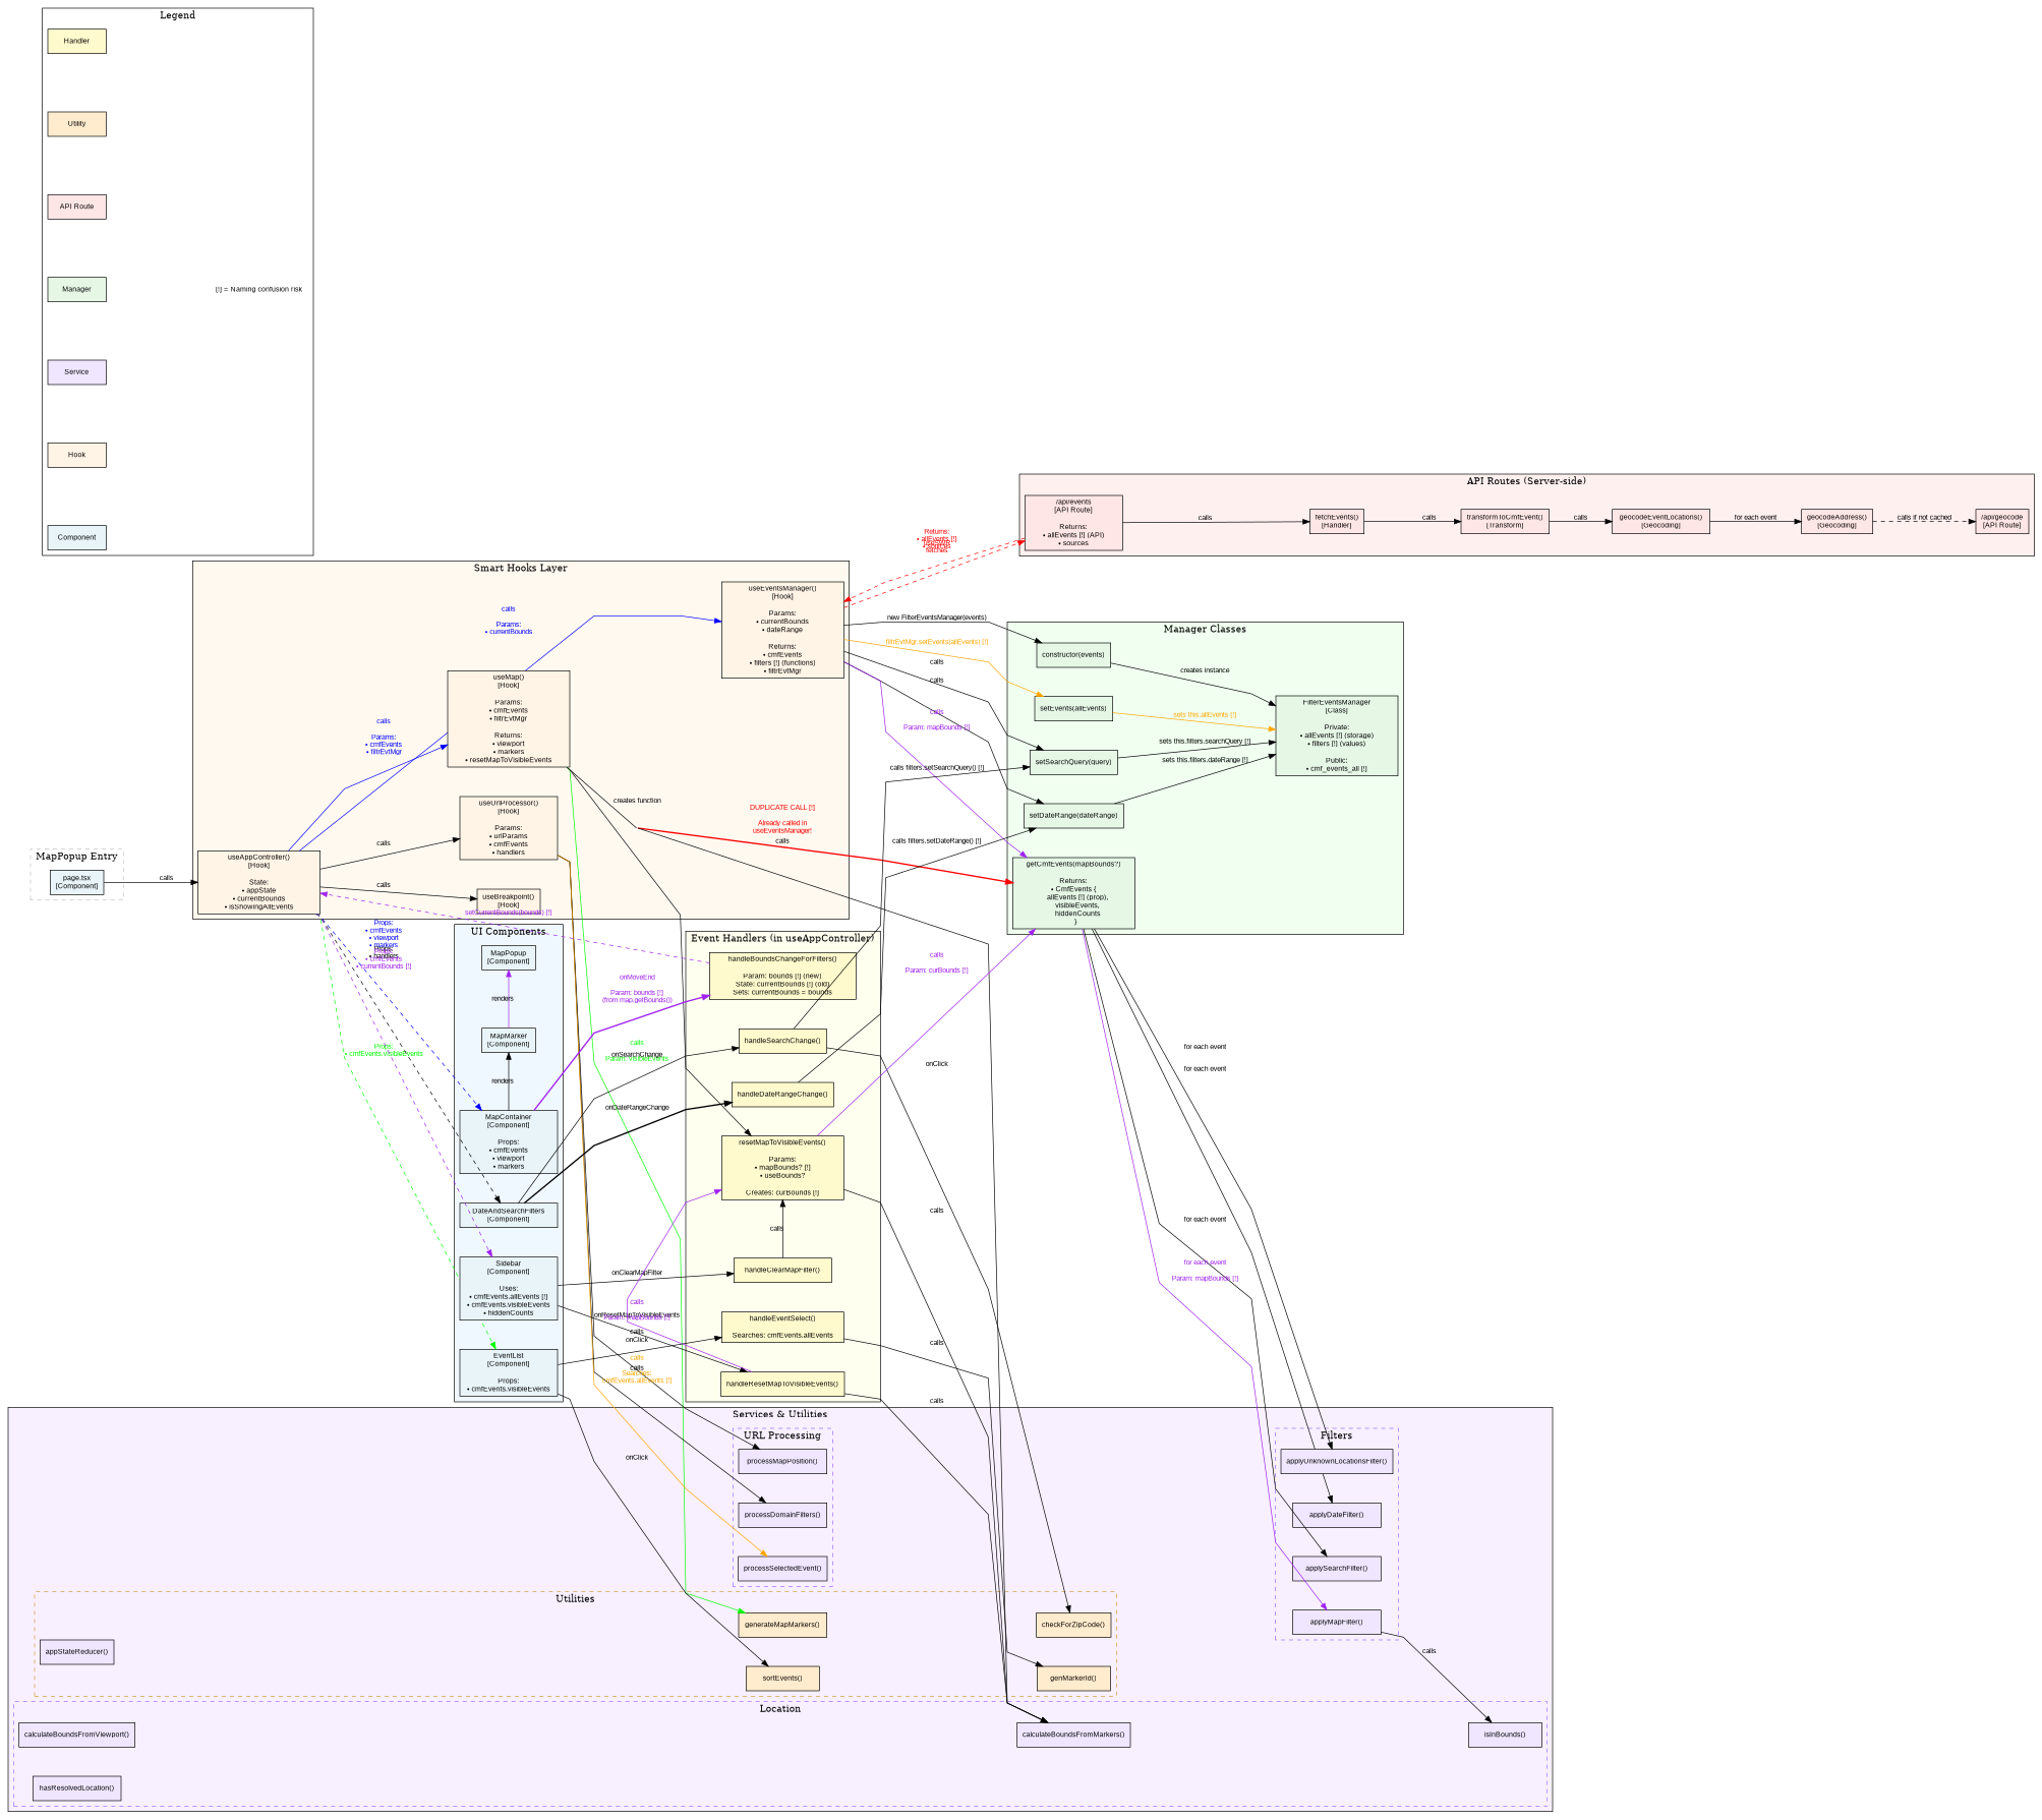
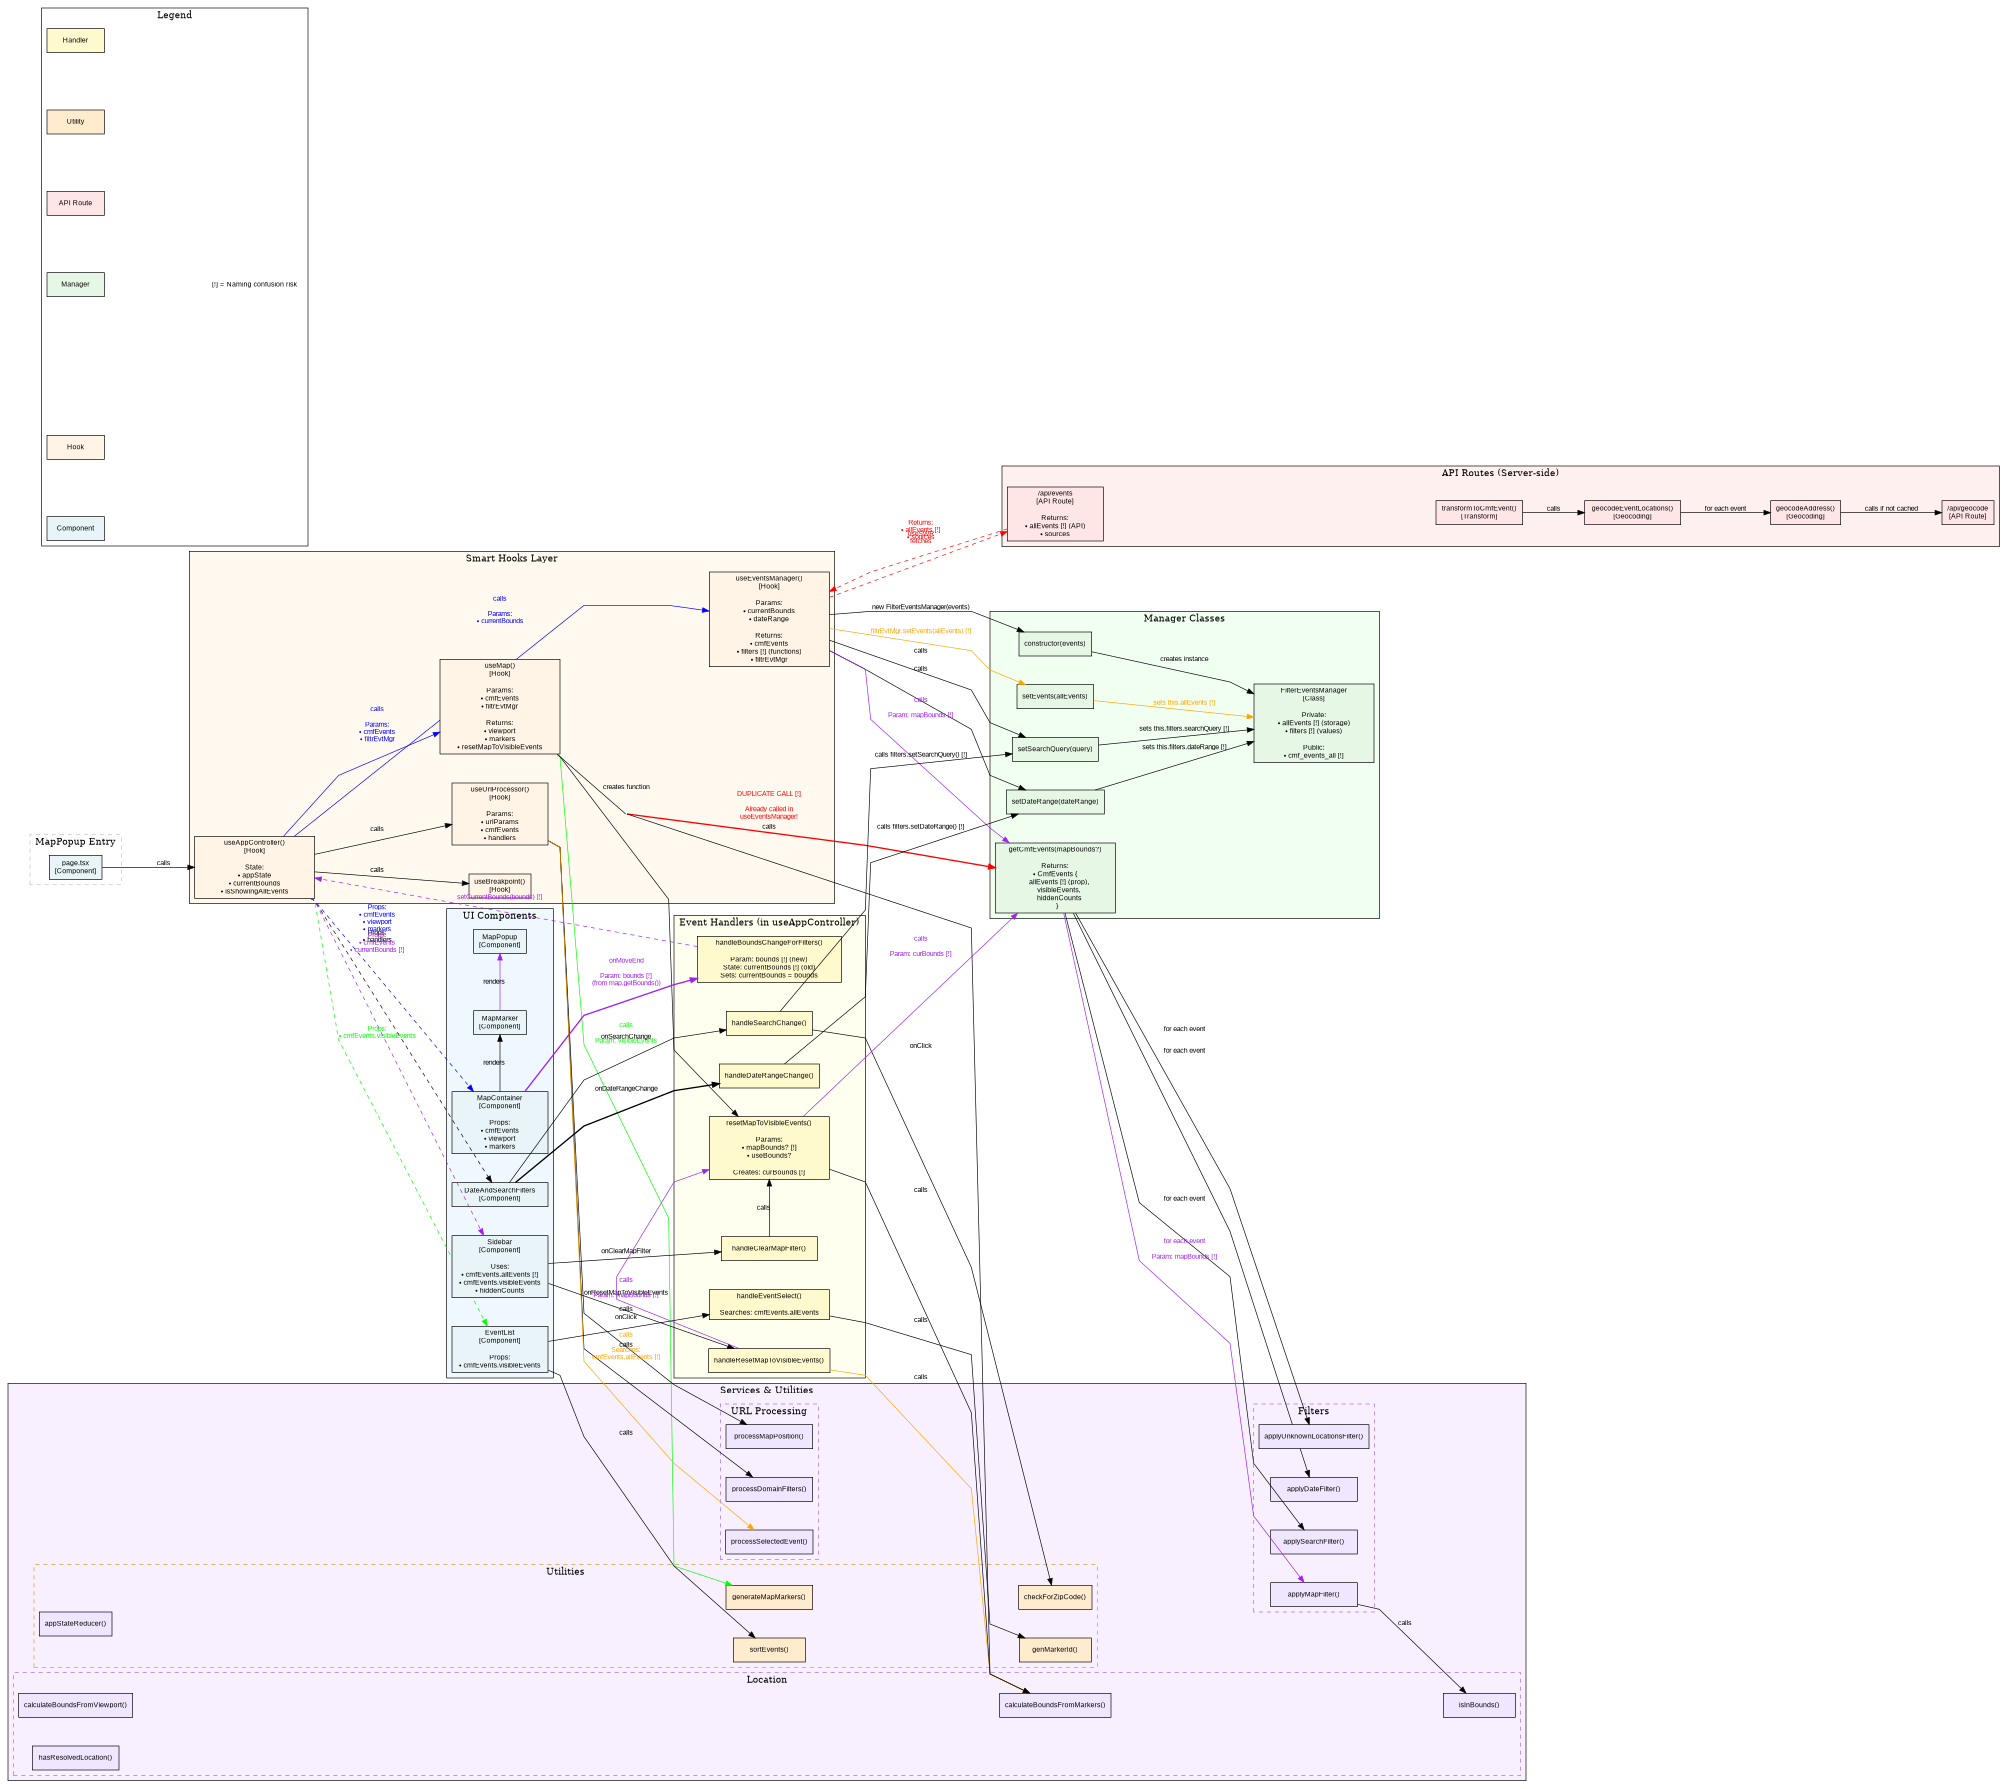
  digraph {
    compound=true
    concentrate=true
    newrank=true
    nodesep=0.6
    rankdir=LR
    ranksep=1.0
    splines=polyline
    node [fillcolor="#F0E6FF" fontname=Arial fontsize=11 shape=box style=filled]
    edge [fontname=Arial fontsize=10]
    n1 [fillcolor="#E8F4F8" label="page.tsx\n[Component]"]
    n2 [fillcolor="#FFF4E6" label="useAppController()\n[Hook]\n\nState:\n• appState\n• currentBounds\n• isShowingAllEvents" width=2.5]
    n3 [fillcolor="#FFF4E6" label="useEventsManager()\n[Hook]\n\nParams:\n• currentBounds\n• dateRange\n\nReturns:\n• cmfEvents\n• filters [!] (functions)\n• filtrEvtMgr" width=2.5]
    n4 [fillcolor="#FFF4E6" label="useMap()\n[Hook]\n\nParams:\n• cmfEvents\n• filtrEvtMgr\n\nReturns:\n• viewport\n• markers\n• resetMapToVisibleEvents" width=2.5]
    n5 [fillcolor="#FFF4E6" label="useUrlProcessor()\n[Hook]\n\nParams:\n• urlParams\n• cmfEvents\n• handlers" width=2]
    n6 [fillcolor="#FFF4E6" label="useBreakpoint()\n[Hook]"]
    n7 [fillcolor="#E6F7E6" label="FilterEventsManager\n[Class]\n\nPrivate:\n• allEvents [!] (storage)\n• filters [!] (values)\n\nPublic:\n• cmf_events_all [!]" width=2.5]
    n8 [fillcolor="#E6F7E6" label="constructor(events)"]
    n9 [fillcolor="#E6F7E6" label="setEvents(allEvents)"]
    n10 [fillcolor="#E6F7E6" label="setDateRange(dateRange)"]
    n11 [fillcolor="#E6F7E6" label="setSearchQuery(query)"]
    n12 [fillcolor="#E6F7E6" label="getCmfEvents(mapBounds?)\n\nReturns:\n• CmfEvents {\n    allEvents [!] (prop),\n    visibleEvents,\n    hiddenCounts\n  }" width=2.5]
    n13 [fillcolor="#E8F4F8" label="MapContainer\n[Component]\n\nProps:\n• cmfEvents\n• viewport\n• markers" width=2]
    n14 [fillcolor="#E8F4F8" label="EventList\n[Component]\n\nProps:\n• cmfEvents.visibleEvents" width=2]
    n15 [fillcolor="#E8F4F8" label="DateAndSearchFilters\n[Component]" width=2]
    n16 [fillcolor="#E8F4F8" label="Sidebar\n[Component]\n\nUses:\n• cmfEvents.allEvents [!]\n• cmfEvents.visibleEvents\n• hiddenCounts" width=2]
    n17 [fillcolor="#E8F4F8" label="MapMarker\n[Component]"]
    n18 [fillcolor="#E8F4F8" label="MapPopup\n[Component]"]
    n19 [label="applyDateFilter()" width=1.8]
    n20 [label="applySearchFilter()" width=1.8]
    n21 [label="applyMapFilter()" width=1.8]
    n22 [label="applyUnknownLocationsFilter()" width=2.2]
    n23 [label="calculateBoundsFromMarkers()" width=2.2]
    n24 [label="calculateBoundsFromViewport()" width=2.2]
    n25 [label="isInBounds()" width=1.5]
    n26 [label="hasResolvedLocation()" width=1.8]
    n27 [label="processDomainFilters()" width=1.8]
    n28 [label="processMapPosition()" width=1.8]
    n29 [label="processSelectedEvent()" width=1.8]
    n30 [label="appStateReducer()" width=1.5]
    n31 [fillcolor="#FFEBCD" label="sortEvents()" width=1.5]
    n32 [fillcolor="#FFEBCD" label="generateMapMarkers()" width=1.8]
    n33 [fillcolor="#FFEBCD" label="genMarkerId()" width=1.5]
    n34 [fillcolor="#FFEBCD" label="checkForZipCode()" width=1.5]
    n35 [fillcolor="#FFE6E6" label="/api/events\n[API Route]\n\nReturns:\n• allEvents [!] (API)\n• sources" width=2]
    n36 [fillcolor="#FFE6E6" label="/api/geocode\n[API Route]"]
-   n37 [fillcolor="#FFE6E6" label="fetchEvents()\n[Handler]"]
    n38 [fillcolor="#FFE6E6" label="transformToCmfEvent()\n[Transform]" width=1.8]
    n39 [fillcolor="#FFE6E6" label="geocodeEventLocations()\n[Geocoding]" width=2]
    n40 [fillcolor="#FFE6E6" label="geocodeAddress()\n[Geocoding]"]
    n41 [fillcolor="#FFFACD" label="handleBoundsChangeForFilters()\n\nParam: bounds [!] (new)\nState: currentBounds [!] (old)\nSets: currentBounds = bounds" width=3]
    n42 [fillcolor="#FFFACD" label="handleEventSelect()\n\nSearches: cmfEvents.allEvents" width=2.5]
    n43 [fillcolor="#FFFACD" label="handleSearchChange()"]
    n44 [fillcolor="#FFFACD" label="handleDateRangeChange()" width=2]
    n45 [fillcolor="#FFFACD" label="handleClearMapFilter()" width=2]
    n46 [fillcolor="#FFFACD" label="handleResetMapToVisibleEvents()" width=2.5]
    n47 [fillcolor="#FFFACD" label="resetMapToVisibleEvents()\n\nParams:\n• mapBounds? [!]\n• useBounds?\n\nCreates: curBounds [!]" width=2.5]
    n48 [fillcolor="#E8F4F8" label=Component width=1.2]
    n49 [fillcolor="#FFF4E6" label=Hook width=1.2]
-   n50 [label=Service width=1.2]
    n51 [fillcolor="#E6F7E6" label=Manager width=1.2]
    n52 [fillcolor="#FFE6E6" label="API Route" width=1.2]
    n53 [fillcolor="#FFEBCD" label=Utility width=1.2]
    n54 [fillcolor="#FFFACD" label=Handler width=1.2]
    n55 [fillcolor=white label="[!] = Naming confusion risk" shape=plaintext]
    subgraph cluster_1 {
      color=gray
      label="MapPopup Entry"
      style=dashed
      n1
    }
    subgraph cluster_2 {
      fillcolor="#FFF9F0"
      label="Smart Hooks Layer"
      style=filled
      n2
      n3
      n4
      n5
      n6
    }
    subgraph cluster_3 {
      fillcolor="#F0FFF0"
      label="Manager Classes"
      style=filled
      n7
      n8
      n9
      n10
      n11
      n12
    }
    subgraph cluster_4 {
      fillcolor="#F0F8FF"
      label="UI Components"
      rank=same
      style=filled
      n13
      n14
      n15
      n16
      n17
      n18
    }
    subgraph cluster_5 {
      fillcolor="#F8F0FF"
      label="Services & Utilities"
      style=filled
      subgraph cluster_6 {
        color="#9966FF"
        fillcolor="#F8F0FF"
        label=Filters
        style=dashed
        n19
        n20
        n21
        n22
      }
      subgraph cluster_7 {
        color="#9966FF"
        fillcolor="#F8F0FF"
        label=Location
        style=dashed
        n23
        n24
        n25
        n26
      }
      subgraph cluster_8 {
        color="#9966FF"
        fillcolor="#F8F0FF"
        label="URL Processing"
        style=dashed
        n27
        n28
        n29
      }
      subgraph cluster_9 {
        color="#CC9933"
        fillcolor="#F8F0FF"
        label=Utilities
        style=dashed
        n30
        n31
        n32
        n33
        n34
      }
    }
    subgraph cluster_10 {
      fillcolor="#FFF0F0"
      label="API Routes (Server-side)"
      style=filled
      n35
      n36
-     n37
      n38
      n39
      n40
    }
    subgraph cluster_11 {
      fillcolor="#FFFFF0"
      label="Event Handlers (in useAppController)"
      rank=same
      style=filled
      n41
      n42
      n43
      n44
      n45
      n46
      n47
    }
    subgraph cluster_12 {
      fillcolor=white
      label=Legend
      style=filled
      n55
      subgraph sub_13 {
        fillcolor=white
        label=Legend
        rank=same
        style=filled
        n48
        n49
-       n50
        n51
        n52
        n53
        n54
      }
    }
    n1 -> n2 [label=calls]
    n2 -> n3 [color=blue fontcolor=blue label="calls\n\nParams:\n• currentBounds"]
    n2 -> n4 [color=blue fontcolor=blue label="calls\n\nParams:\n• cmfEvents\n• filtrEvtMgr"]
    n2 -> n5 [label=calls]
    n2 -> n6 [label=calls]
    n2 -> n13 [color=blue fontcolor=blue label="Props:\n• cmfEvents\n• viewport\n• markers" style=dashed]
    n2 -> n14 [color=green fontcolor=green label="Props:\n• cmfEvents.visibleEvents" style=dashed]
    n2 -> n15 [label="Props:\n• handlers" style=dashed]
    n2 -> n16 [color=purple fontcolor=purple label="Props:\n• cmfEvents\n• currentBounds [!]" style=dashed]
    n3 -> n8 [label="new FilterEventsManager(events)"]
    n3 -> n9 [color=orange fontcolor=orange label="filtrEvtMgr.setEvents(allEvents) [!]"]
    n3 -> n10 [label=calls]
    n3 -> n11 [label=calls]
    n3 -> n12 [color=purple fontcolor=purple label="calls\n\nParam: mapBounds [!]"]
    n3 -> n35 [color=red fontcolor=red label="useSWR\nfetches" style=dashed]
    n4 -> n12 [color=red fontcolor=red label="DUPLICATE CALL [!]\n\nAlready called in\nuseEventsManager!" style=bold]
    n4 -> n23 [label=calls]
    n4 -> n32 [color=green fontcolor=green label="calls\n\nParam: visibleEvents"]
    n4 -> n47 [label="creates function"]
    n5 -> n27 [label=calls]
    n5 -> n28 [label=calls]
    n5 -> n29 [color=orange fontcolor=orange label="calls\n\nSearches:\ncmfEvents.allEvents [!]"]
    n8 -> n7 [label="creates instance"]
    n9 -> n7 [color=orange fontcolor=orange label="sets this.allEvents [!]"]
    n10 -> n7 [label="sets this.filters.dateRange [!]"]
    n11 -> n7 [label="sets this.filters.searchQuery [!]"]
    n12 -> n19 [label="for each event"]
    n12 -> n20 [label="for each event"]
    n12 -> n21 [color=purple fontcolor=purple label="for each event\n\nParam: mapBounds [!]"]
    n12 -> n22 [label="for each event"]
    n13 -> n17 [label=renders]
    n13 -> n41 [color=purple fontcolor=purple label="onMoveEnd\n\nParam: bounds [!]\n(from map.getBounds())" style=bold]
-   n14 -> n31 [label=onClick]
+   n14 -> n31 [label=calls]
    n14 -> n42 [label=onClick]
    n15 -> n43 [label=onSearchChange]
    n15 -> n44 [label=onDateRangeChange style=bold]
    n16 -> n45 [label=onClearMapFilter]
    n16 -> n46 [label=onResetMapToVisibleEvents]
    n17 -> n18 [color=purple label=renders]
    n21 -> n25 [label=calls]
    n35 -> n3 [color=red fontcolor=red label="Returns:\n• allEvents [!]\n• sources" style=dashed]
-   n35 -> n37 [label=calls]
-   n37 -> n38 [label=calls]
    n38 -> n39 [label=calls]
    n39 -> n40 [label="for each event"]
-   n40 -> n36 [label="calls if not cached" style=dashed]
+   n40 -> n36 [label="calls if not cached" style=solid]
    n41 -> n2 [color=purple fontcolor=purple label="setCurrentBounds(bounds) [!]" style=dashed]
    n42 -> n33 [label=calls]
    n43 -> n11 [label="calls filters.setSearchQuery() [!]"]
    n43 -> n34 [label=onClick]
    n44 -> n10 [label="calls filters.setDateRange() [!]"]
    n45 -> n47 [label=calls]
-   n46 -> n23 [label=calls]
+   n46 -> n23 [label=calls color=orange]
    n46 -> n47 [color=purple fontcolor=purple label="calls\n\nParam: mapBounds [!]"]
    n47 -> n12 [color=purple fontcolor=purple label="calls\n\nParam: curBounds [!]"]
    n47 -> n23 [label=calls]
    n48 -> n49 [style=invis]
-   n49 -> n50 [style=invis]
-   n50 -> n51 [style=invis]
    n51 -> n52 [style=invis]
    n51 -> n55 [style=invis]
    n52 -> n53 [style=invis]
    n53 -> n54 [style=invis]
  }
